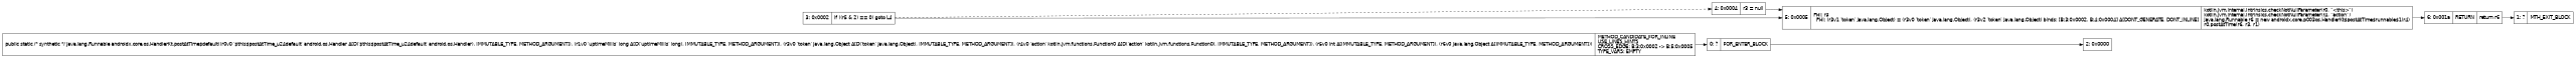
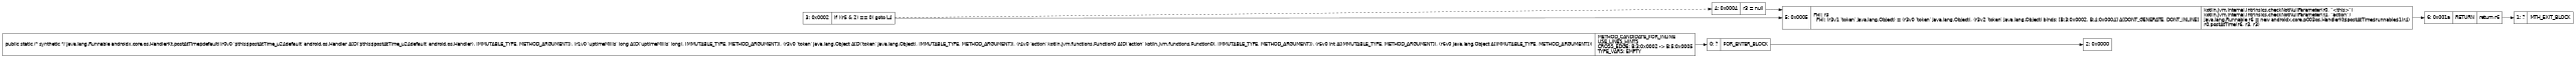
  digraph {
    fontname="DejaVu Sans"
    rankdir=LR
    node [fontname="DejaVu Sans" shape=record]
    edge [fontname="DejaVu Sans"]
    n1 [label="{0\:\ ?|FOR_ENTER_BLOCK\l}"]
    n2 [label="{2\:\ 0x0000}"]
    n3 [label="{3\:\ 0x0002|if ((r5 & 2) == 0) goto L4\l}"]
    n4 [label="{4\:\ 0x0004|r3 = null\l}"]
-   n5 [label="{5\:\ 0x0005|PHI: r3 \l  PHI: (r3v1 'token' java.lang.Object) = (r3v0 'token' java.lang.Object), (r3v2 'token' java.lang.Object) binds: [B:3:0x0002, B:4:0x0004] A[DONT_GENERATE, DONT_INLINE]\l|kotlin.jvm.internal.Intrinsics.checkNotNullParameter(r0, \"\<this\>\")\lkotlin.jvm.internal.Intrinsics.checkNotNullParameter(r4, \"action\")\ljava.lang.Runnable r6 = new androidx.core.p003os.HandlerKt$postAtTime$runnable$1(r4)\lr0.postAtTime(r6, r3, r1)\l}"]
+   n5 [label="{5\:\ 0x0005|PHI: r3 \l  PHI: (r3v1 'token' java.lang.Object) = (r3v0 'token' java.lang.Object), (r3v2 'token' java.lang.Object) binds: [B:3:0x0002, B:4:0x0004] A[DONT_GENERATE, DONT_INLINE]\l|kotlin.jvm.internal.Intrinsics.checkNotNullParameter(r0, \"\<this\>\")\lkotlin.jvm.internal.Intrinsics.checkNotNullParameter(r4, \"action\")\ljava.lang.Runnable r6 = new androidx.core.p003os.HandlerKt$postAtTime$runnable$1(r4)\lr0.postAtTime(r6, r3, r3)\l}"]
    n6 [label="{6\:\ 0x001a|RETURN\l|return r6\l}"]
    n7 [label="{1\:\ ?|MTH_EXIT_BLOCK\l}"]
    n8 [label="{public static \/* synthetic *\/ java.lang.Runnable androidx.core.os.HandlerKt.postAtTime$default((r0v0 '$this$postAtTime_u24default' android.os.Handler A[D('$this$postAtTime_u24default' android.os.Handler), IMMUTABLE_TYPE, METHOD_ARGUMENT]), (r1v0 'uptimeMillis' long A[D('uptimeMillis' long), IMMUTABLE_TYPE, METHOD_ARGUMENT]), (r3v0 'token' java.lang.Object A[D('token' java.lang.Object), IMMUTABLE_TYPE, METHOD_ARGUMENT]), (r4v0 'action' kotlin.jvm.functions.Function0 A[D('action' kotlin.jvm.functions.Function0), IMMUTABLE_TYPE, METHOD_ARGUMENT]), (r5v0 int A[IMMUTABLE_TYPE, METHOD_ARGUMENT]), (r6v0 java.lang.Object A[IMMUTABLE_TYPE, METHOD_ARGUMENT]))  | METHOD_CANDIDATE_FOR_INLINE\lUSE_LINES_HINTS\lCROSS_EDGE: B:3:0x0002 \-\> B:5:0x0005\lTYPE_VARS: EMPTY\l}"]
    n1 -> n2
    n3 -> n4 [style=dashed]
    n3 -> n5
    n4 -> n5
    n5 -> n6
    n6 -> n7
    n8 -> n1
  }
